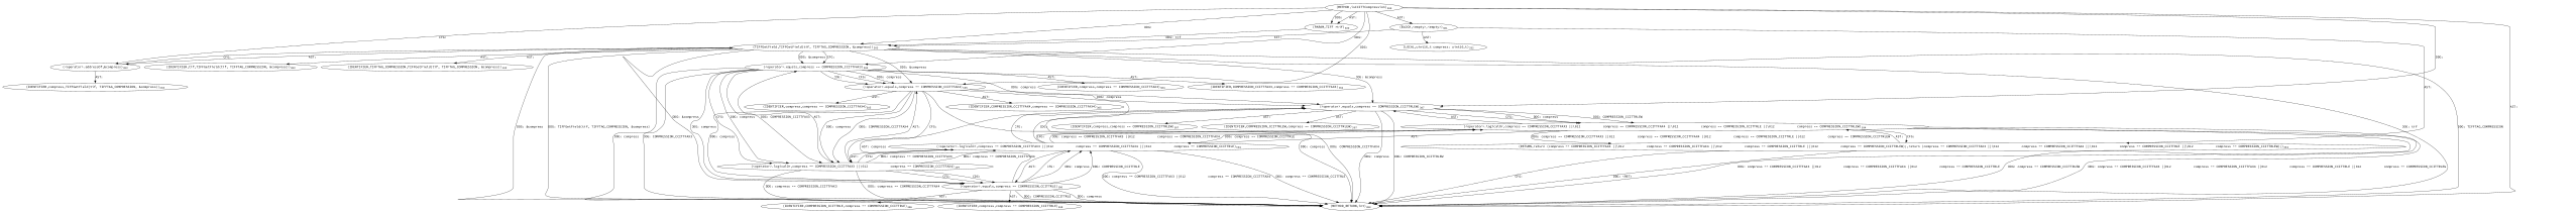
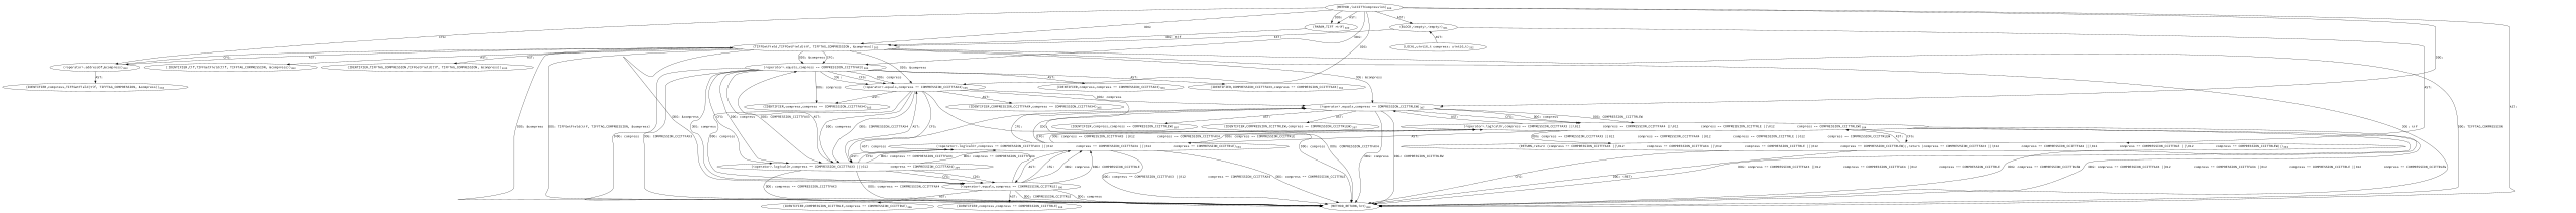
  digraph {
    fontname="Source Code Pro"
    node [fontname="Source Code Pro"]
    edge [fontname="Source Code Pro"]
    n1 [label=<(METHOD,isCCITTCompression)<SUB>300</SUB>>]
    n2 [label=<(PARAM,TIFF *tif)<SUB>300</SUB>>]
    n3 [label=<(BLOCK,&lt;empty&gt;,&lt;empty&gt;)<SUB>301</SUB>>]
    n4 [label=<(TIFFGetField,TIFFGetField(tif, TIFFTAG_COMPRESSION, &amp;compress))<SUB>303</SUB>>]
    n5 [label=<(&lt;operator&gt;.addressOf,&amp;compress)<SUB>303</SUB>>]
    n6 [label=<(&lt;operator&gt;.equals,compress == COMPRESSION_CCITTFAX3)<SUB>304</SUB>>]
    n7 [label=<(&lt;operator&gt;.equals,compress == COMPRESSION_CCITTFAX4)<SUB>305</SUB>>]
    n8 [label=<(&lt;operator&gt;.equals,compress == COMPRESSION_CCITTRLEW)<SUB>307</SUB>>]
    n9 [label=<(METHOD_RETURN,int)<SUB>300</SUB>>]
    n10 [label=<(LOCAL,uint16_t compress: uint16_t)<SUB>332</SUB>>]
    n11 [label=<(RETURN,return (compress == COMPRESSION_CCITTFAX3 ||\012            compress == COMPRESSION_CCITTFAX4 ||\012            compress == COMPRESSION_CCITTRLE ||\012            compress == COMPRESSION_CCITTRLEW);,return (compress == COMPRESSION_CCITTFAX3 ||\012            compress == COMPRESSION_CCITTFAX4 ||\012            compress == COMPRESSION_CCITTRLE ||\012            compress == COMPRESSION_CCITTRLEW);)<SUB>304</SUB>>]
    n12 [label=<(&lt;operator&gt;.equals,compress == COMPRESSION_CCITTRLE)<SUB>306</SUB>>]
    n13 [label=<(IDENTIFIER,tif,TIFFGetField(tif, TIFFTAG_COMPRESSION, &amp;compress))<SUB>303</SUB>>]
    n14 [label=<(IDENTIFIER,TIFFTAG_COMPRESSION,TIFFGetField(tif, TIFFTAG_COMPRESSION, &amp;compress))<SUB>303</SUB>>]
    n15 [label=<(IDENTIFIER,compress,TIFFGetField(tif, TIFFTAG_COMPRESSION, &amp;compress))<SUB>303</SUB>>]
    n16 [label=<(&lt;operator&gt;.logicalOr,compress == COMPRESSION_CCITTFAX3 ||\012            compress == COMPRESSION_CCITTFAX4)<SUB>304</SUB>>]
    n17 [label=<(IDENTIFIER,compress,compress == COMPRESSION_CCITTFAX3)<SUB>304</SUB>>]
    n18 [label=<(IDENTIFIER,COMPRESSION_CCITTFAX3,compress == COMPRESSION_CCITTFAX3)<SUB>304</SUB>>]
    n19 [label=<(IDENTIFIER,compress,compress == COMPRESSION_CCITTFAX4)<SUB>305</SUB>>]
    n20 [label=<(IDENTIFIER,COMPRESSION_CCITTFAX4,compress == COMPRESSION_CCITTFAX4)<SUB>305</SUB>>]
    n21 [label=<(&lt;operator&gt;.logicalOr,compress == COMPRESSION_CCITTFAX3 ||\012            compress == COMPRESSION_CCITTFAX4 ||\012            compress == COMPRESSION_CCITTRLE)<SUB>304</SUB>>]
    n22 [label=<(IDENTIFIER,compress,compress == COMPRESSION_CCITTRLE)<SUB>308</SUB>>]
    n23 [label=<(IDENTIFIER,COMPRESSION_CCITTRLE,compress == COMPRESSION_CCITTRLE)<SUB>306</SUB>>]
    n24 [label=<(&lt;operator&gt;.logicalOr,compress == COMPRESSION_CCITTFAX3 ||\012            compress == COMPRESSION_CCITTFAX4 ||\012            compress == COMPRESSION_CCITTRLE ||\012            compress == COMPRESSION_CCITTRLEW)<SUB>304</SUB>>]
    n25 [label=<(IDENTIFIER,compress,compress == COMPRESSION_CCITTRLEW)<SUB>307</SUB>>]
    n26 [label=<(IDENTIFIER,COMPRESSION_CCITTRLEW,compress == COMPRESSION_CCITTRLEW)<SUB>307</SUB>>]
    n1 -> n2 [label="AST: "]
    n1 -> n2 [label="DDG: "]
    n1 -> n3 [label="AST: "]
    n1 -> n4 [label="DDG: "]
    n1 -> n5 [label="CFG: "]
    n1 -> n6 [label="DDG: "]
    n1 -> n7 [label="DDG: "]
    n1 -> n8 [label="DDG: "]
    n1 -> n9 [label="AST: "]
    n2 -> n4 [label="DDG: tif"]
    n3 -> n4 [label="AST: "]
-   n3 -> n10 [label="AST: "]
+   n10 -> n3 [label="AST: "]
    n3 -> n11 [label="AST: "]
    n4 -> n5 [label="AST: "]
    n4 -> n6 [label="CFG: "]
    n4 -> n6 [label="DDG: &amp;compress"]
    n4 -> n7 [label="DDG: &amp;compress"]
    n4 -> n8 [label="DDG: &amp;compress"]
    n4 -> n9 [label="DDG: tif"]
    n4 -> n9 [label="DDG: &amp;compress"]
    n4 -> n9 [label="DDG: TIFFGetField(tif, TIFFTAG_COMPRESSION, &amp;compress)"]
    n4 -> n9 [label="DDG: TIFFTAG_COMPRESSION"]
    n4 -> n12 [label="DDG: &amp;compress"]
    n4 -> n13 [label="AST: "]
    n4 -> n14 [label="AST: "]
    n5 -> n4 [label="CFG: "]
    n5 -> n15 [label="AST: "]
    n6 -> n7 [label="CFG: "]
    n6 -> n7 [label="DDG: compress"]
    n6 -> n7 [label="CDG: "]
-   n6 -> n8 [label="DDG: compress"]
+   n6 -> n19 [label="DDG: compress"]
    n6 -> n9 [label="DDG: compress"]
    n6 -> n9 [label="DDG: COMPRESSION_CCITTFAX3"]
    n6 -> n12 [label="DDG: compress"]
    n6 -> n16 [label="CFG: "]
    n6 -> n16 [label="DDG: compress"]
    n6 -> n16 [label="DDG: COMPRESSION_CCITTFAX3"]
    n6 -> n17 [label="AST: "]
    n6 -> n18 [label="AST: "]
    n7 -> n8 [label="DDG: compress"]
    n7 -> n9 [label="DDG: compress"]
    n7 -> n9 [label="DDG: COMPRESSION_CCITTFAX4"]
    n7 -> n12 [label="DDG: compress"]
    n7 -> n16 [label="CFG: "]
    n7 -> n16 [label="DDG: compress"]
    n7 -> n16 [label="DDG: COMPRESSION_CCITTFAX4"]
    n7 -> n19 [label="AST: "]
    n7 -> n20 [label="AST: "]
    n8 -> n9 [label="DDG: compress"]
    n8 -> n9 [label="DDG: COMPRESSION_CCITTRLEW"]
    n8 -> n24 [label="CFG: "]
    n8 -> n24 [label="DDG: compress"]
    n8 -> n24 [label="DDG: COMPRESSION_CCITTRLEW"]
    n8 -> n25 [label="AST: "]
    n8 -> n26 [label="AST: "]
    n11 -> n9 [label="CFG: "]
    n11 -> n9 [label="DDG: &lt;RET&gt;"]
    n11 -> n24 [label="AST: "]
    n12 -> n8 [label="AST: compress"]
    n12 -> n9 [label="DDG: compress"]
    n12 -> n9 [label="DDG: COMPRESSION_CCITTRLE"]
    n12 -> n21 [label="CFG: "]
    n12 -> n21 [label="DDG: compress"]
    n12 -> n21 [label="DDG: COMPRESSION_CCITTRLE"]
    n12 -> n22 [label="AST: "]
    n12 -> n23 [label="AST: "]
    n16 -> n6 [label="AST: "]
    n16 -> n7 [label="AST: "]
    n16 -> n9 [label="DDG: compress == COMPRESSION_CCITTFAX3"]
    n16 -> n9 [label="DDG: compress == COMPRESSION_CCITTFAX4"]
    n16 -> n12 [label="CFG: "]
    n16 -> n12 [label="CDG: "]
    n16 -> n21 [label="CFG: "]
    n16 -> n21 [label="DDG: compress == COMPRESSION_CCITTFAX3"]
    n16 -> n21 [label="DDG: compress == COMPRESSION_CCITTFAX4"]
    n21 -> n8 [label="CFG: "]
    n21 -> n8 [label="CDG: "]
    n21 -> n9 [label="DDG: compress == COMPRESSION_CCITTFAX3 ||\012            compress == COMPRESSION_CCITTFAX4"]
    n21 -> n9 [label="DDG: compress == COMPRESSION_CCITTRLE"]
    n21 -> n12 [label="AST: "]
    n21 -> n16 [label="AST: "]
    n21 -> n24 [label="CFG: "]
    n21 -> n24 [label="DDG: compress == COMPRESSION_CCITTFAX3 ||\012            compress == COMPRESSION_CCITTFAX4"]
    n21 -> n24 [label="DDG: compress == COMPRESSION_CCITTRLE"]
    n24 -> n8 [label="AST: "]
    n24 -> n9 [label="DDG: compress == COMPRESSION_CCITTFAX3 ||\012            compress == COMPRESSION_CCITTFAX4 ||\012            compress == COMPRESSION_CCITTRLE"]
    n24 -> n9 [label="DDG: compress == COMPRESSION_CCITTRLEW"]
    n24 -> n9 [label="DDG: compress == COMPRESSION_CCITTFAX3 ||\012            compress == COMPRESSION_CCITTFAX4 ||\012            compress == COMPRESSION_CCITTRLE ||\012            compress == COMPRESSION_CCITTRLEW"]
    n24 -> n11 [label="CFG: "]
    n24 -> n11 [label="DDG: compress == COMPRESSION_CCITTFAX3 ||\012            compress == COMPRESSION_CCITTFAX4 ||\012            compress == COMPRESSION_CCITTRLE ||\012            compress == COMPRESSION_CCITTRLEW"]
    n24 -> n21 [label="AST: "]
  }
